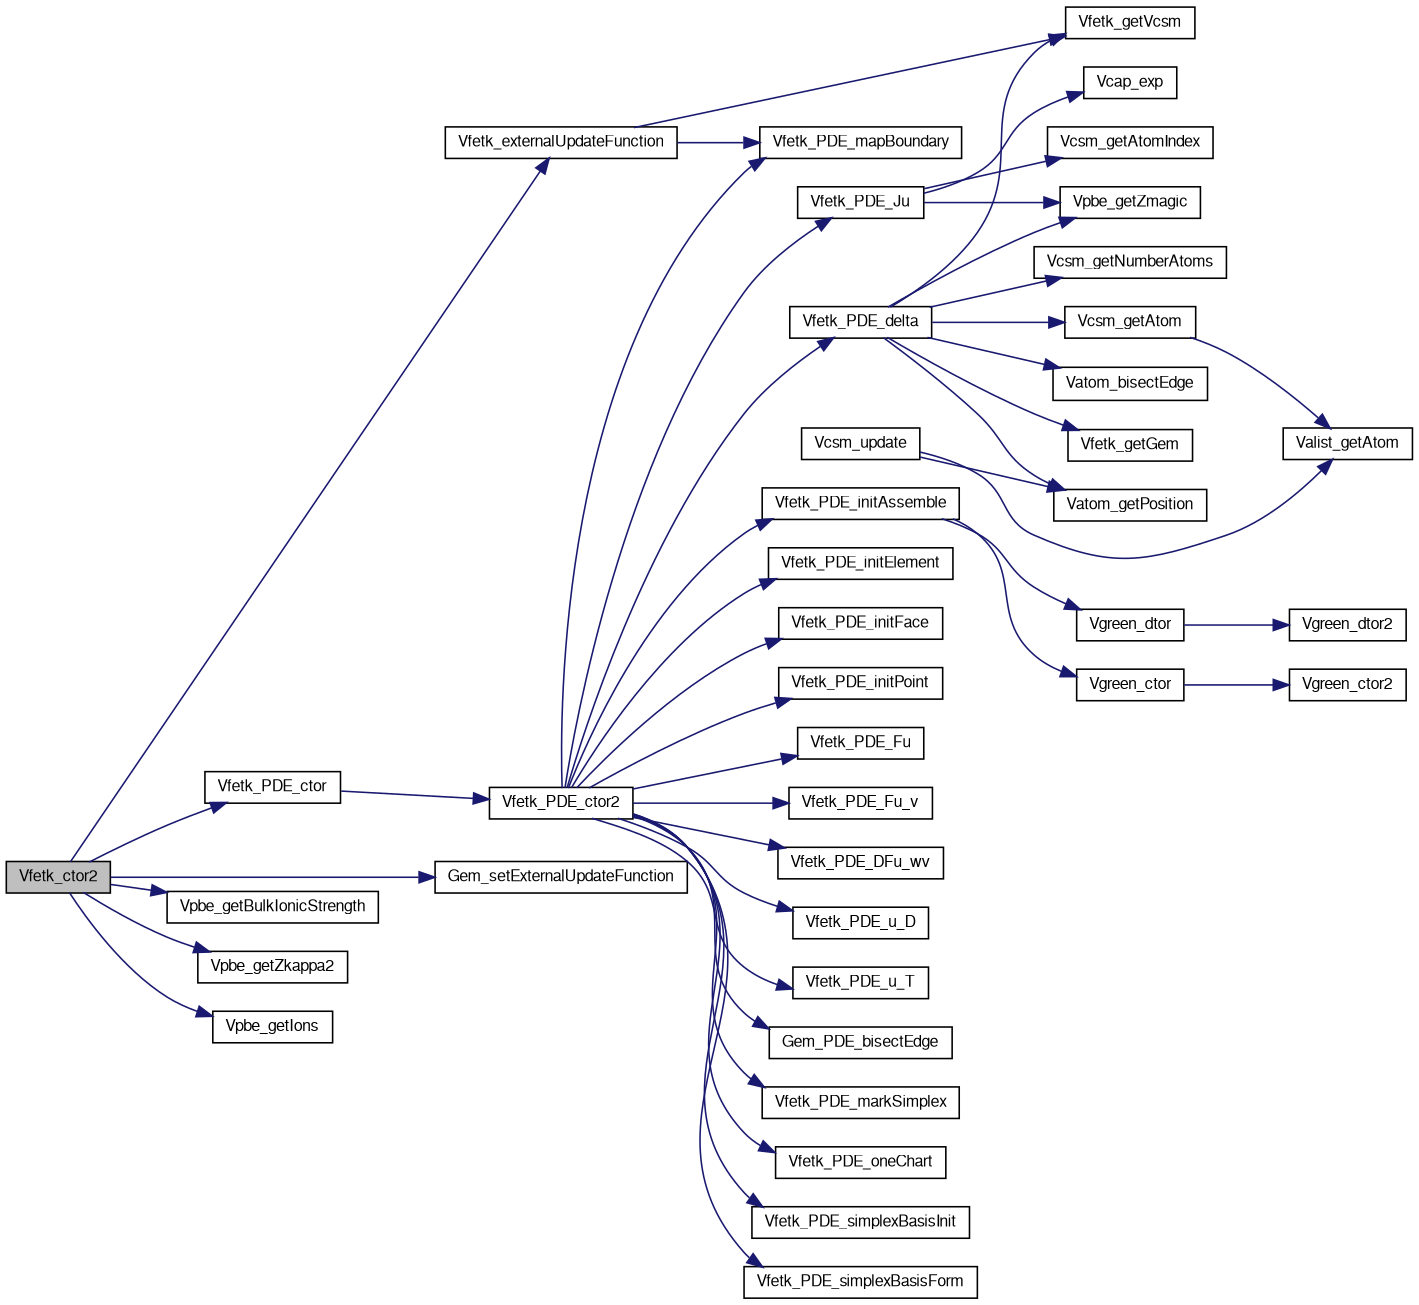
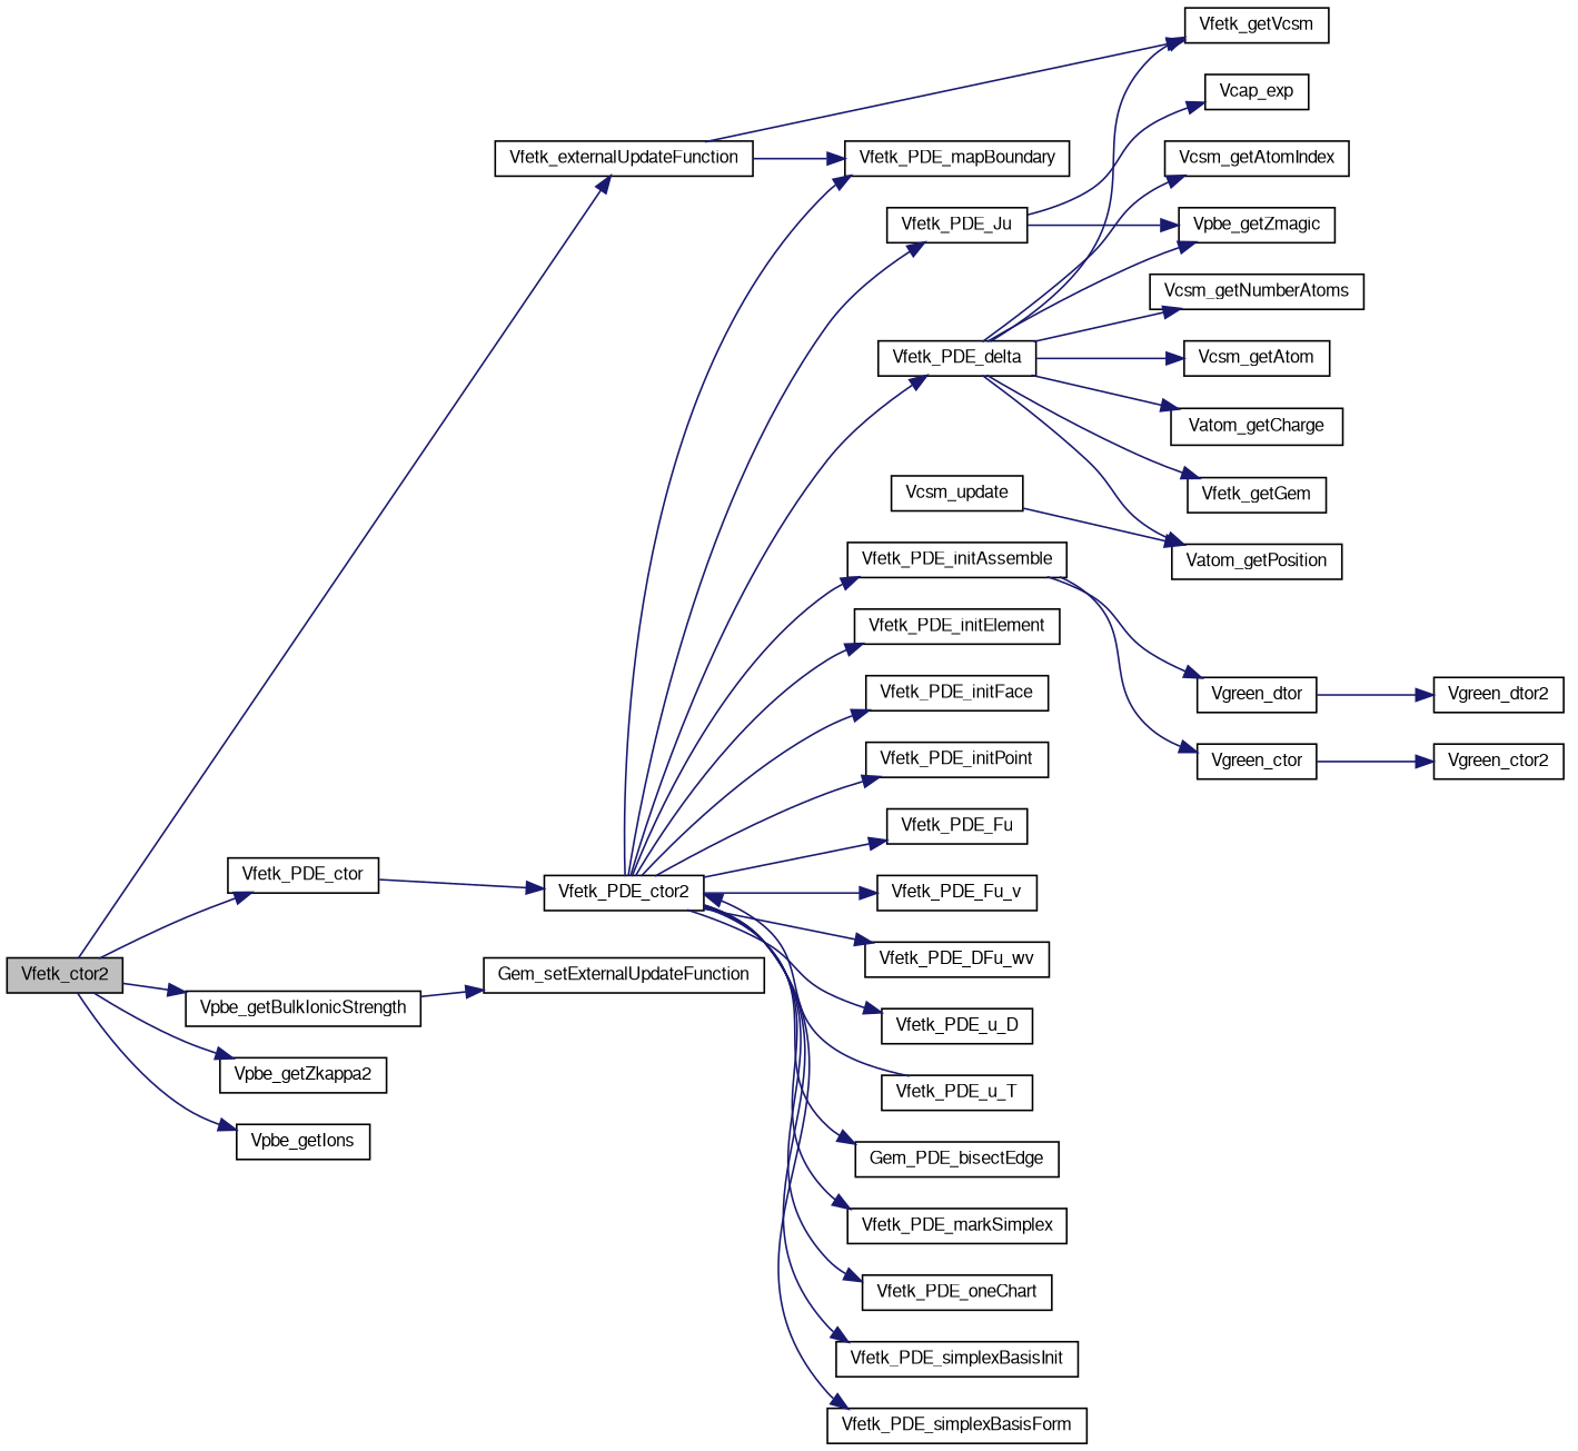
  digraph {
    rankdir=LR
    node [color=black fillcolor=white fontname=FreeSans fontsize=10 shape=record style=filled]
    edge [color=midnightblue fontname=FreeSans fontsize=10 labelfontname=FreeSans labelfontsize=10 style=solid]
    n1 [fillcolor=grey75 fontcolor=black height=0.2 label=Vfetk_ctor2 width=0.4]
    n2 [height=0.2 label=Vfetk_PDE_ctor width=0.4]
    n3 [height=0.2 label=Gem_setExternalUpdateFunction width=0.4]
    n4 [height=0.2 label=Vfetk_externalUpdateFunction width=0.4]
    n5 [height=0.2 label=Vpbe_getZkappa2 width=0.4]
    n6 [height=0.2 label=Vpbe_getBulkIonicStrength width=0.4]
    n7 [height=0.2 label=Vpbe_getIons width=0.4]
    n8 [height=0.2 label=Vfetk_PDE_ctor2 width=0.4]
    n9 [height=0.2 label=Vfetk_PDE_mapBoundary width=0.4]
    n10 [height=0.2 label=Vfetk_getVcsm width=0.4]
    n11 [height=0.2 label=Vfetk_PDE_initAssemble width=0.4]
    n12 [height=0.2 label=Vfetk_PDE_initElement width=0.4]
    n13 [height=0.2 label=Vfetk_PDE_initFace width=0.4]
    n14 [height=0.2 label=Vfetk_PDE_initPoint width=0.4]
    n15 [height=0.2 label=Vfetk_PDE_Fu width=0.4]
    n16 [height=0.2 label=Vfetk_PDE_Fu_v width=0.4]
    n17 [height=0.2 label=Vfetk_PDE_DFu_wv width=0.4]
    n18 [height=0.2 label=Vfetk_PDE_delta width=0.4]
    n19 [height=0.2 label=Vfetk_PDE_u_D width=0.4]
    n20 [height=0.2 label=Vfetk_PDE_u_T width=0.4]
    n21 [height=0.2 label=Vfetk_PDE_Ju width=0.4]
    n22 [height=0.2 label=Gem_PDE_bisectEdge width=0.4]
    n23 [height=0.2 label=Vfetk_PDE_markSimplex width=0.4]
    n24 [height=0.2 label=Vfetk_PDE_oneChart width=0.4]
    n25 [height=0.2 label=Vfetk_PDE_simplexBasisInit width=0.4]
    n26 [height=0.2 label=Vfetk_PDE_simplexBasisForm width=0.4]
    n27 [height=0.2 label=Vgreen_dtor width=0.4]
    n28 [height=0.2 label=Vgreen_ctor width=0.4]
    n29 [height=0.2 label=Vcsm_getNumberAtoms width=0.4]
    n30 [height=0.2 label=Vcsm_getAtomIndex width=0.4]
    n31 [height=0.2 label=Vcsm_getAtom width=0.4]
-   n32 [height=0.2 label=Vatom_bisectEdge width=0.4]
+   n32 [height=0.2 label=Vatom_getCharge width=0.4]
    n33 [height=0.2 label=Vatom_getPosition width=0.4]
    n34 [height=0.2 label=Vfetk_getGem width=0.4]
    n35 [height=0.2 label=Vpbe_getZmagic width=0.4]
    n36 [height=0.2 label=Vcap_exp width=0.4]
    n37 [height=0.2 label=Vgreen_dtor2 width=0.4]
    n38 [height=0.2 label=Vgreen_ctor2 width=0.4]
-   n39 [height=0.2 label=Valist_getAtom width=0.4]
    n40 [height=0.2 label=Vcsm_update width=0.4]
    n1 -> n2
-   n1 -> n3
+   n6 -> n3
    n1 -> n4
    n1 -> n5
    n1 -> n6
    n1 -> n7
    n2 -> n8
    n4 -> n9
    n4 -> n10
    n8 -> n9
    n8 -> n11
    n8 -> n12
    n8 -> n13
    n8 -> n14
    n8 -> n15
    n8 -> n16
    n8 -> n17
    n8 -> n18
    n8 -> n19
-   n8 -> n20
+   n20 -> n8
    n8 -> n21
    n8 -> n22
    n8 -> n23
    n8 -> n24
    n8 -> n25
    n8 -> n26
    n11 -> n27
    n11 -> n28
    n18 -> n10
    n18 -> n29
-   n21 -> n30
+   n18 -> n30
    n18 -> n31
    n18 -> n32
    n18 -> n33
    n18 -> n34
    n18 -> n35
    n21 -> n35
    n21 -> n36
    n27 -> n37
    n28 -> n38
-   n31 -> n39
    n40 -> n33
-   n40 -> n39
  }
